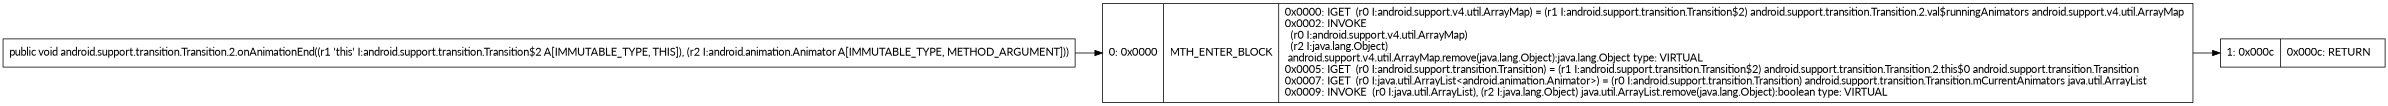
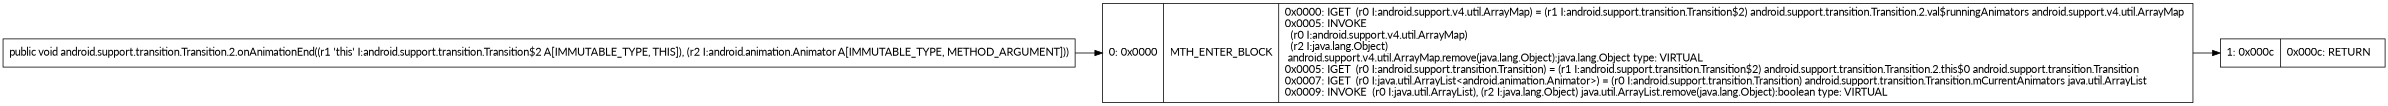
  digraph {
    rankdir=LR
    fontname=Lato
    node [shape=record fontname=Lato]
    edge [fontname=Lato]
-   n1 [label="{0\:\ 0x0000|MTH_ENTER_BLOCK\l|0x0000: IGET  (r0 I:android.support.v4.util.ArrayMap) = (r1 I:android.support.transition.Transition$2) android.support.transition.Transition.2.val$runningAnimators android.support.v4.util.ArrayMap \l0x0002: INVOKE  \l  (r0 I:android.support.v4.util.ArrayMap)\l  (r2 I:java.lang.Object)\l android.support.v4.util.ArrayMap.remove(java.lang.Object):java.lang.Object type: VIRTUAL \l0x0005: IGET  (r0 I:android.support.transition.Transition) = (r1 I:android.support.transition.Transition$2) android.support.transition.Transition.2.this$0 android.support.transition.Transition \l0x0007: IGET  (r0 I:java.util.ArrayList\<android.animation.Animator\>) = (r0 I:android.support.transition.Transition) android.support.transition.Transition.mCurrentAnimators java.util.ArrayList \l0x0009: INVOKE  (r0 I:java.util.ArrayList), (r2 I:java.lang.Object) java.util.ArrayList.remove(java.lang.Object):boolean type: VIRTUAL \l}"]
+   n1 [label="{0\:\ 0x0000|MTH_ENTER_BLOCK\l|0x0000: IGET  (r0 I:android.support.v4.util.ArrayMap) = (r1 I:android.support.transition.Transition$2) android.support.transition.Transition.2.val$runningAnimators android.support.v4.util.ArrayMap \l0x0005: INVOKE  \l  (r0 I:android.support.v4.util.ArrayMap)\l  (r2 I:java.lang.Object)\l android.support.v4.util.ArrayMap.remove(java.lang.Object):java.lang.Object type: VIRTUAL \l0x0005: IGET  (r0 I:android.support.transition.Transition) = (r1 I:android.support.transition.Transition$2) android.support.transition.Transition.2.this$0 android.support.transition.Transition \l0x0007: IGET  (r0 I:java.util.ArrayList\<android.animation.Animator\>) = (r0 I:android.support.transition.Transition) android.support.transition.Transition.mCurrentAnimators java.util.ArrayList \l0x0009: INVOKE  (r0 I:java.util.ArrayList), (r2 I:java.lang.Object) java.util.ArrayList.remove(java.lang.Object):boolean type: VIRTUAL \l}"]
    n2 [label="{1\:\ 0x000c|0x000c: RETURN   \l}"]
    n3 [label="{public void android.support.transition.Transition.2.onAnimationEnd((r1 'this' I:android.support.transition.Transition$2 A[IMMUTABLE_TYPE, THIS]), (r2 I:android.animation.Animator A[IMMUTABLE_TYPE, METHOD_ARGUMENT])) }"]
    n1 -> n2
    n3 -> n1
  }
